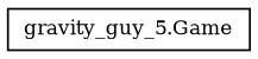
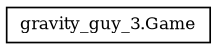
  digraph {
    rankdir=LR
    fontname="DejaVu Serif"
-   n1 [color=black fillcolor=white fontname="DejaVu Serif" fontsize=10 height=0.2 label="gravity_guy_5.Game" shape=record style=filled width=0.4]
+   n1 [color=black fillcolor=white fontname="DejaVu Serif" fontsize=10 height=0.2 label="gravity_guy_3.Game" shape=record style=filled width=0.4]
  }
